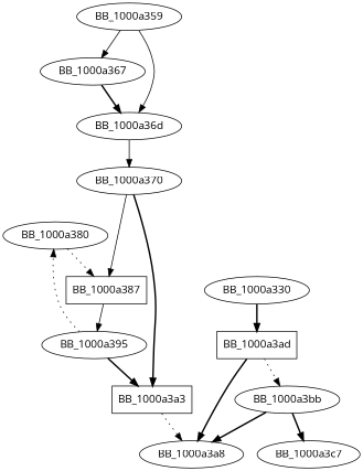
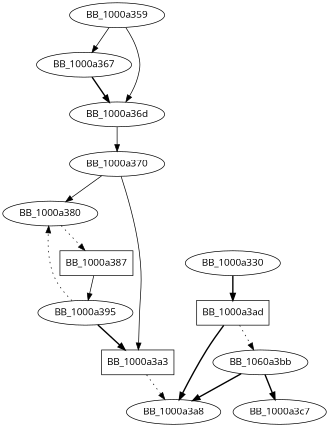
  digraph {
    fontname="Open Sans"
    node [fontname="Open Sans" shape=ellipse]
    edge [fontname="Open Sans" style=bold]
    BB_1000a3ad [shape=box]
    BB_1000a330
    BB_1000a3a8
-   BB_1000a3bb
+   BB_1000a3bb [label=BB_1060a3bb]
    BB_1000a3c7
    BB_1000a359
    BB_1000a367
    BB_1000a36d
    BB_1000a370
    BB_1000a380
    BB_1000a3a3 [shape=box]
    BB_1000a387 [shape=box]
    BB_1000a395
    BB_1000a3ad -> BB_1000a3a8
    BB_1000a3ad -> BB_1000a3bb [style=dotted]
    BB_1000a330 -> BB_1000a3ad
    BB_1000a3bb -> BB_1000a3a8
    BB_1000a3bb -> BB_1000a3c7
    BB_1000a359 -> BB_1000a367 [style=solid]
    BB_1000a359 -> BB_1000a36d [style=solid]
    BB_1000a367 -> BB_1000a36d
    BB_1000a36d -> BB_1000a370 [style=solid]
-   BB_1000a370 -> BB_1000a387 [style=solid]
-   BB_1000a370 -> BB_1000a3a3
+   BB_1000a370 -> BB_1000a380 [style=solid]
+   BB_1000a370 -> BB_1000a3a3 [style=solid]
    BB_1000a380 -> BB_1000a387 [style=dotted]
    BB_1000a3a3 -> BB_1000a3a8 [style=dotted]
    BB_1000a387 -> BB_1000a395 [style=solid]
    BB_1000a395 -> BB_1000a380 [style=dotted]
    BB_1000a395 -> BB_1000a3a3
  }
